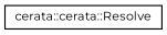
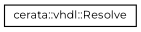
  digraph {
    rankdir=LR
    fontname=Montserrat
-   n1 [color=black fillcolor=white fontname=Montserrat fontsize=10 height=0.2 label="cerata::cerata::Resolve" shape=record style=filled width=0.4]
+   n1 [color=black fillcolor=white fontname=Montserrat fontsize=10 height=0.2 label="cerata::vhdl::Resolve" shape=record style=filled width=0.4]
  }
